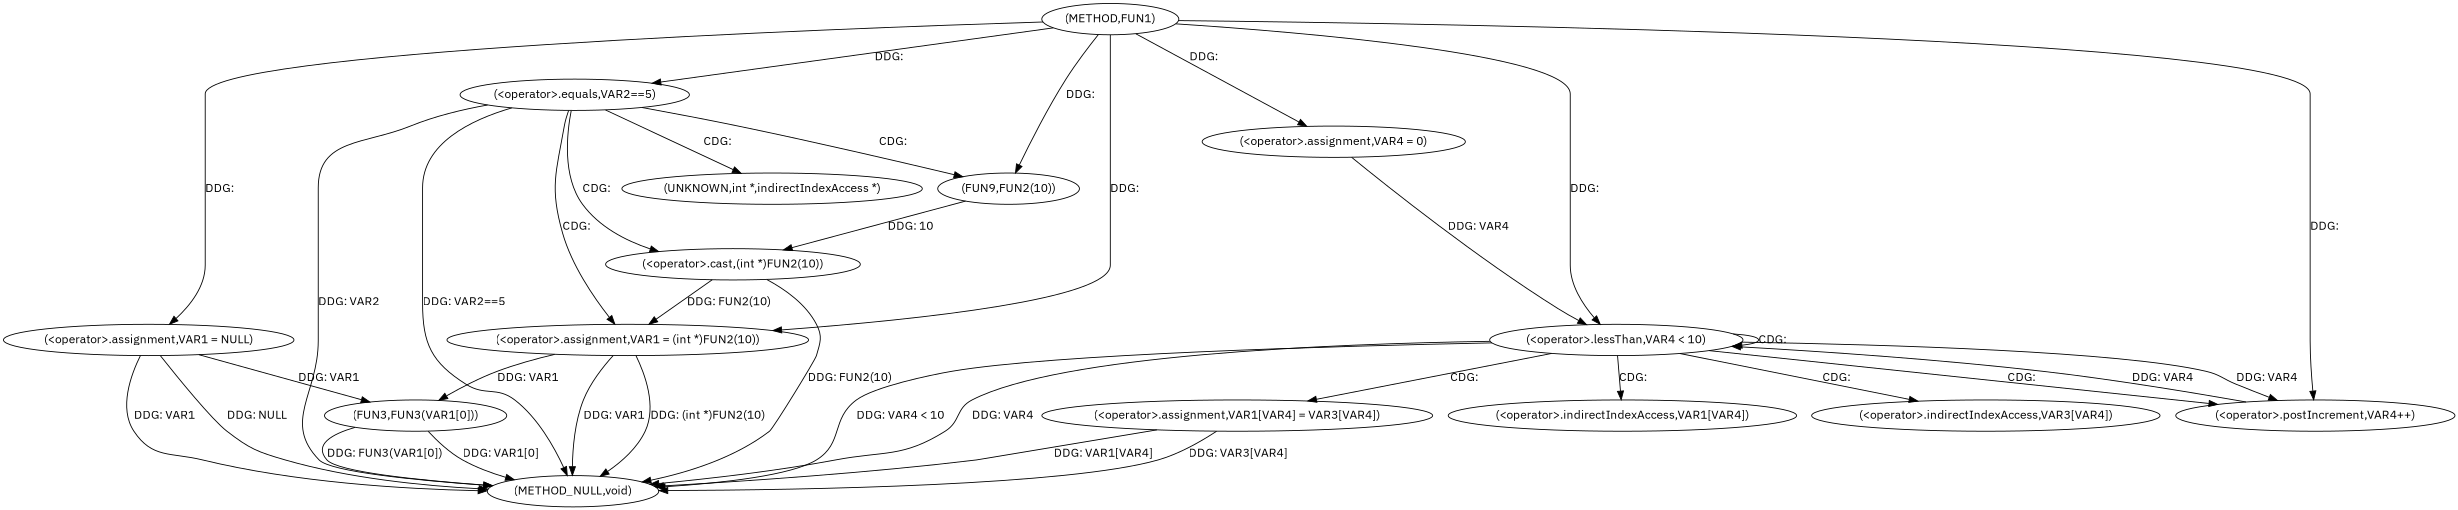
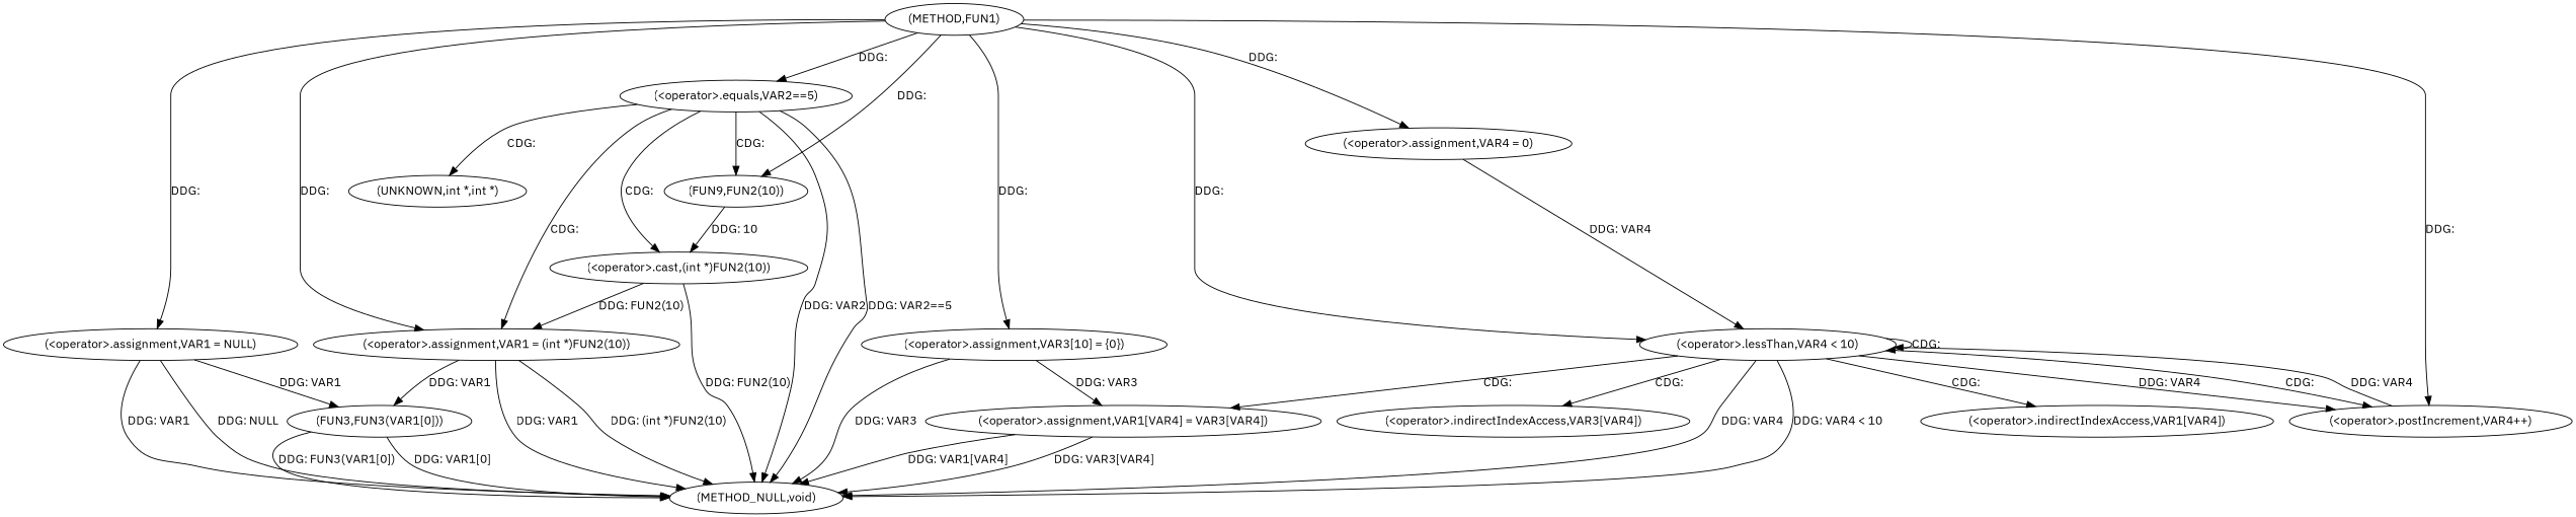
  digraph {
    fontname="IBM Plex Sans"
    node [fontname="IBM Plex Sans"]
    edge [fontname="IBM Plex Sans"]
    n1 [label="(METHOD,FUN1)"]
    n2 [label="(<operator>.assignment,VAR1 = NULL)"]
    n3 [label="(<operator>.equals,VAR2==5)"]
    n4 [label="(<operator>.assignment,VAR1 = (int *)FUN2(10))"]
    n5 [label="(FUN9,FUN2(10))"]
+   n6 [label="(<operator>.assignment,VAR3[10] = {0})"]
    n7 [label="(<operator>.assignment,VAR4 = 0)"]
    n8 [label="(<operator>.lessThan,VAR4 < 10)"]
    n9 [label="(<operator>.postIncrement,VAR4++)"]
    n10 [label="(METHOD_NULL,void)"]
    n11 [label="(FUN3,FUN3(VAR1[0]))"]
    n12 [label="(<operator>.cast,(int *)FUN2(10))"]
-   n13 [label="(UNKNOWN,int *,indirectIndexAccess *)"]
+   n13 [label="(UNKNOWN,int *,int *)"]
    n14 [label="(<operator>.assignment,VAR1[VAR4] = VAR3[VAR4])"]
    n15 [label="(<operator>.indirectIndexAccess,VAR1[VAR4])"]
    n16 [label="(<operator>.indirectIndexAccess,VAR3[VAR4])"]
    n1 -> n2 [label="DDG: "]
    n1 -> n3 [label="DDG: "]
    n1 -> n4 [label="DDG: "]
    n1 -> n5 [label="DDG: "]
+   n1 -> n6 [label="DDG: "]
    n1 -> n7 [label="DDG: "]
    n1 -> n8 [label="DDG: "]
    n1 -> n9 [label="DDG: "]
    n2 -> n10 [label="DDG: VAR1"]
    n2 -> n10 [label="DDG: NULL"]
    n2 -> n11 [label="DDG: VAR1"]
    n3 -> n4 [label="CDG: "]
    n3 -> n5 [label="CDG: "]
    n3 -> n10 [label="DDG: VAR2"]
    n3 -> n10 [label="DDG: VAR2==5"]
    n3 -> n12 [label="CDG: "]
    n3 -> n13 [label="CDG: "]
    n4 -> n10 [label="DDG: VAR1"]
    n4 -> n10 [label="DDG: (int *)FUN2(10)"]
    n4 -> n11 [label="DDG: VAR1"]
    n5 -> n12 [label="DDG: 10"]
+   n6 -> n10 [label="DDG: VAR3"]
+   n6 -> n14 [label="DDG: VAR3"]
    n7 -> n8 [label="DDG: VAR4"]
    n8 -> n8 [label="CDG: "]
    n8 -> n9 [label="DDG: VAR4"]
    n8 -> n9 [label="CDG: "]
    n8 -> n10 [label="DDG: VAR4 < 10"]
    n8 -> n10 [label="DDG: VAR4"]
    n8 -> n14 [label="CDG: "]
    n8 -> n15 [label="CDG: "]
    n8 -> n16 [label="CDG: "]
    n9 -> n8 [label="DDG: VAR4"]
    n11 -> n10 [label="DDG: VAR1[0]"]
    n11 -> n10 [label="DDG: FUN3(VAR1[0])"]
    n12 -> n4 [label="DDG: FUN2(10)"]
    n12 -> n10 [label="DDG: FUN2(10)"]
    n14 -> n10 [label="DDG: VAR3[VAR4]"]
    n14 -> n10 [label="DDG: VAR1[VAR4]"]
  }
